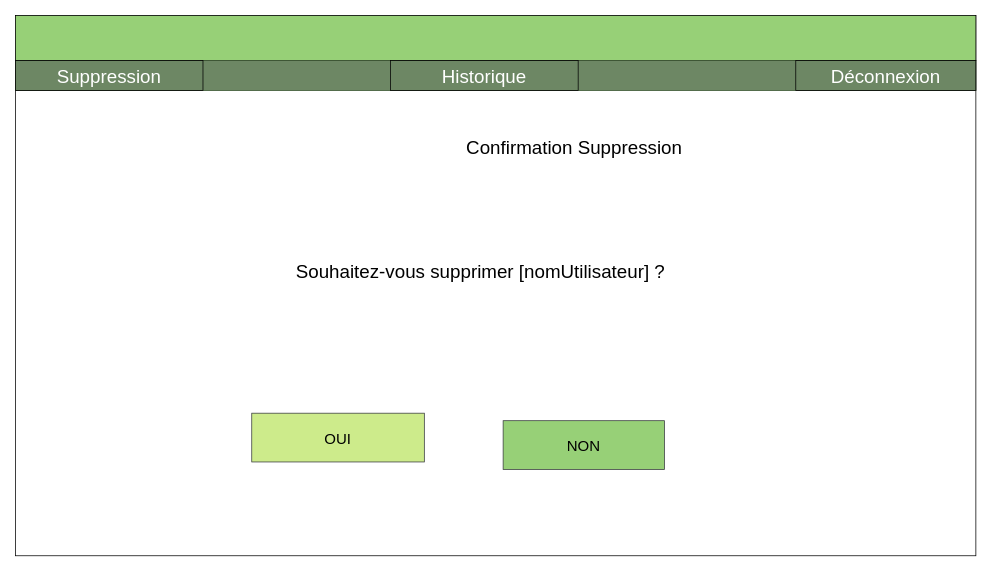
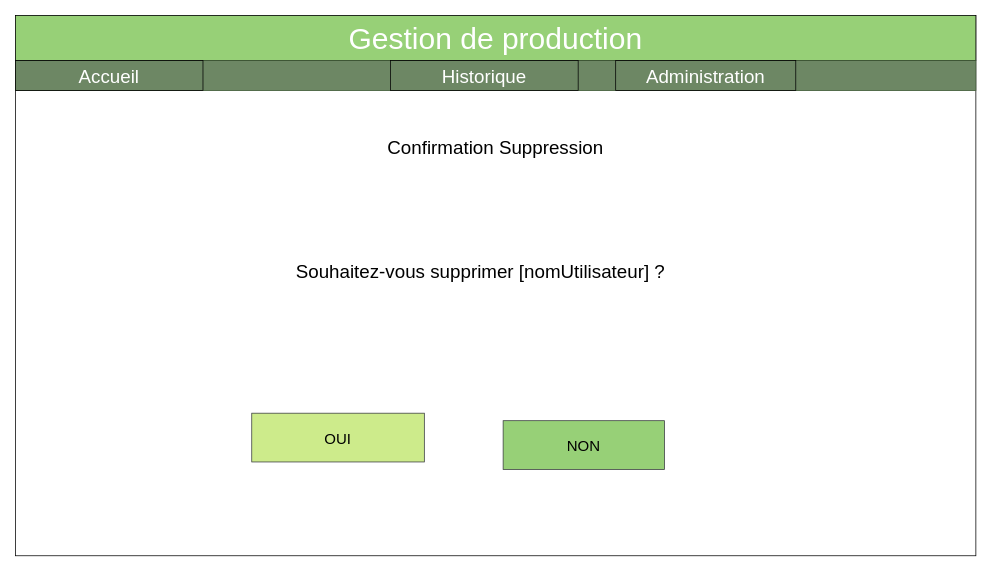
  <mxCell id="0" />
  <mxCell id="1" parent="0" />
  <mxCell id="2" value="" style="rounded=0;whiteSpace=wrap;html=1;" vertex="1" parent="1"><mxGeometry x="20" y="20" width="1280" height="720" as="geometry" /></mxCell>
  <mxCell id="3" value="" style="group;fillColor=#D5E8D4;" vertex="1" connectable="0" parent="1"><mxGeometry x="20" y="20" width="1280" height="100" as="geometry" /></mxCell>
  <mxCell id="4" value="" style="rounded=0;whiteSpace=wrap;html=1;shadow=0;glass=0;comic=0;fontSize=40;align=center;fillColor=#97D077;strokeColor=#000000;" vertex="1" parent="3"><mxGeometry width="1280" height="60" as="geometry" /></mxCell>
+ <mxCell id="5" value="Gestion de production" style="text;html=1;align=center;verticalAlign=middle;whiteSpace=wrap;rounded=0;shadow=0;glass=0;comic=0;fontSize=40;labelBackgroundColor=none;labelBorderColor=none;fontStyle=0;fontColor=#FFFFFF;" vertex="1" parent="3"><mxGeometry x="400" y="10" width="480" height="40" as="geometry" /></mxCell>
  <mxCell id="6" value="" style="rounded=0;whiteSpace=wrap;html=1;shadow=0;glass=0;comic=0;fontSize=40;align=center;fillColor=#6d8764;strokeColor=#3A5431;fontColor=#ffffff;" vertex="1" parent="3"><mxGeometry y="60" width="1280" height="40" as="geometry" /></mxCell>
  <mxCell id="7" value="Historique&lt;span style=&quot;color: rgba(0 , 0 , 0 , 0) ; font-family: monospace ; font-size: 0px ; white-space: nowrap&quot;&gt;%3CmxGraphModel%3E%3Croot%3E%3CmxCell%20id%3D%220%22%2F%3E%3CmxCell%20id%3D%221%22%20parent%3D%220%22%2F%3E%3CmxCell%20id%3D%222%22%20value%3D%22Nouvelle%20Production%22%20style%3D%22text%3Bhtml%3D1%3BstrokeColor%3Dnone%3BfillColor%3Dnone%3Balign%3Dcenter%3BverticalAlign%3Dmiddle%3BwhiteSpace%3Dwrap%3Brounded%3D0%3BfontSize%3D25%3BfontColor%3D%23FFFFFF%3B%22%20vertex%3D%221%22%20parent%3D%221%22%3E%3CmxGeometry%20x%3D%22200%22%20y%3D%22370%22%20width%3D%22260%22%20height%3D%2240%22%20as%3D%22geometry%22%2F%3E%3C%2FmxCell%3E%3C%2Froot%3E%3C%2FmxGraphModel%3E&lt;/span&gt;" style="text;html=1;strokeColor=#000000;fillColor=none;align=center;verticalAlign=middle;whiteSpace=wrap;rounded=0;fontSize=25;fontColor=#FFFFFF;" vertex="1" parent="3"><mxGeometry x="500" y="60" width="250" height="40" as="geometry" /></mxCell>
- <mxCell id="9" value="Déconnexion" style="text;html=1;strokeColor=#000000;fillColor=none;align=center;verticalAlign=middle;whiteSpace=wrap;rounded=0;fontSize=25;fontColor=#FFFFFF;" vertex="1" parent="3"><mxGeometry x="1040" y="60" width="240" height="40" as="geometry" /></mxCell>
- <mxCell id="10" value="Suppression" style="text;html=1;strokeColor=#000000;fillColor=none;align=center;verticalAlign=middle;whiteSpace=wrap;rounded=0;fontSize=25;fontColor=#FFFFFF;" vertex="1" parent="3"><mxGeometry y="60" width="250" height="40" as="geometry" /></mxCell>
- <mxCell id="11" value="&lt;font style=&quot;font-size: 25px&quot;&gt;Confirmation Suppression&lt;/font&gt;" style="text;html=1;strokeColor=none;fillColor=none;align=center;verticalAlign=middle;whiteSpace=wrap;rounded=0;fontSize=25;" vertex="1" parent="1"><mxGeometry x="525" y="170" width="480" height="50" as="geometry" /></mxCell>
+ <mxCell id="8" value="Administration" style="text;html=1;strokeColor=#000000;fillColor=none;align=center;verticalAlign=middle;whiteSpace=wrap;rounded=0;fontSize=25;fontColor=#FFFFFF;" vertex="1" parent="3"><mxGeometry x="800" y="60" width="240" height="40" as="geometry" /></mxCell>
+ <mxCell id="10" value="Accueil" style="text;html=1;strokeColor=#000000;fillColor=none;align=center;verticalAlign=middle;whiteSpace=wrap;rounded=0;fontSize=25;fontColor=#FFFFFF;" vertex="1" parent="3"><mxGeometry y="60" width="250" height="40" as="geometry" /></mxCell>
+ <mxCell id="11" value="&lt;font style=&quot;font-size: 25px&quot;&gt;Confirmation Suppression&lt;/font&gt;" style="text;html=1;strokeColor=none;fillColor=none;align=center;verticalAlign=middle;whiteSpace=wrap;rounded=0;fontSize=25;" vertex="1" parent="1"><mxGeometry x="420" y="170" width="480" height="50" as="geometry" /></mxCell>
  <mxCell id="12" value="NON" style="rounded=0;whiteSpace=wrap;html=1;shadow=0;glass=0;comic=0;fontSize=20;align=center;fillColor=#97d077;strokeColor=#36393d;" vertex="1" parent="1"><mxGeometry x="670" y="560" width="215" height="65" as="geometry" /></mxCell>
  <mxCell id="13" value="OUI" style="rounded=0;whiteSpace=wrap;html=1;shadow=0;glass=0;comic=0;fontSize=20;align=center;fillColor=#cdeb8b;strokeColor=#36393d;" vertex="1" parent="1"><mxGeometry x="335" y="550" width="230" height="65" as="geometry" /></mxCell>
  <mxCell id="14" value="&lt;font style=&quot;font-size: 25px&quot;&gt;Souhaitez-vous supprimer [nomUtilisateur] ?&lt;/font&gt;" style="text;html=1;strokeColor=none;fillColor=none;align=center;verticalAlign=middle;whiteSpace=wrap;rounded=0;fontSize=40;" vertex="1" parent="1"><mxGeometry x="360" y="330" width="560" height="50" as="geometry" /></mxCell>
